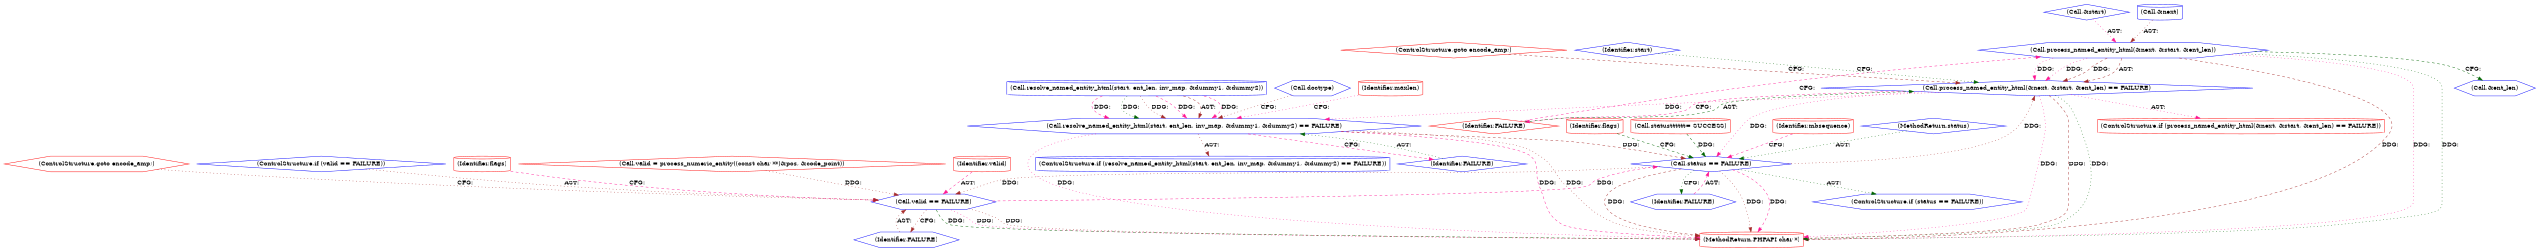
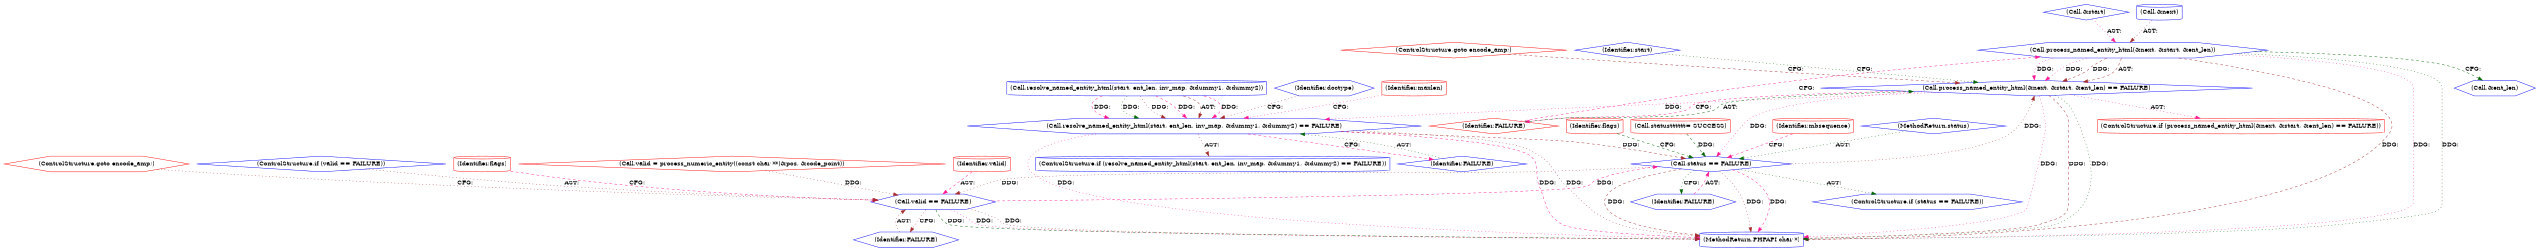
  digraph {
    node [color=blue shape=cylinder]
    edge [color=deeppink style=dotted]
    n1 [label="(Call,process_named_entity_html(&next, &start, &ent_len))" shape=hexagon]
    n2 [label="(Call,process_named_entity_html(&next, &start, &ent_len) == FAILURE)" shape=diamond]
    n3 [label="(Call,&ent_len)" shape=hexagon]
-   n4 [color=red label="(MethodReturn,PHPAPI char *)"]
+   n4 [label="(MethodReturn,PHPAPI char *)"]
    n5 [label="(Call,status == FAILURE)" shape=diamond]
    n6 [label="(Call,resolve_named_entity_html(start, ent_len, inv_map, &dummy1, &dummy2) == FAILURE)" shape=hexagon]
    n7 [color=red label="(ControlStructure,if (process_named_entity_html(&next, &start, &ent_len) == FAILURE))"]
    n8 [color=red label="(Identifier,FAILURE)" shape=diamond]
    n9 [label="(Call,valid == FAILURE)" shape=hexagon]
    n10 [label="(Identifier,FAILURE)" shape=hexagon]
    n11 [label="(ControlStructure,if (status == FAILURE))" shape=hexagon]
    n12 [label="(Identifier,FAILURE)" shape=diamond]
    n13 [label="(ControlStructure,if (resolve_named_entity_html(start, ent_len, inv_map, &dummy1, &dummy2) == FAILURE))"]
    n14 [label="(Identifier,FAILURE)" shape=hexagon]
    n15 [label="(ControlStructure,if (valid == FAILURE))" shape=diamond]
    n16 [color=red label="(ControlStructure,goto encode_amp;)" shape=diamond]
    n17 [color=red label="(Identifier,mbsequence)"]
    n18 [color=red label="(Identifier,flags)"]
    n19 [color=red label="(Call,valid = process_numeric_entity((const char **)&pos, &code_point))" shape=diamond]
    n20 [label="(Identifier,start)" shape=diamond]
    n21 [label="(MethodReturn,status)" shape=diamond]
    n22 [color=red label="(Identifier,valid)"]
-   n23 [label="(Call,doctype)" shape=hexagon]
+   n23 [label="(Identifier,doctype)" shape=hexagon]
    n24 [label="(Call,&start)" shape=diamond]
    n25 [color=red label="(ControlStructure,goto encode_amp;)" shape=hexagon]
    n26 [color=red label="(Identifier,flags)"]
    n27 [label="(Call,&next)"]
    n28 [color=red label="(Identifier,maxlen)"]
    n29 [label="(Call,resolve_named_entity_html(start, ent_len, inv_map, &dummy1, &dummy2))"]
    n30 [color=red label="(Call,status\t\t\t\t\t\t= SUCCESS)"]
    n1 -> n2 [color=brown label="AST: " style=dashed]
    n1 -> n2 [label="DDG: "]
    n1 -> n2 [label="DDG: "]
    n1 -> n2 [color=brown label="DDG: " style=dashed]
    n1 -> n3 [color=darkgreen label="CFG: " style=dashed]
    n1 -> n4 [color=brown label="DDG: " style=dashed]
    n1 -> n4 [label="DDG: "]
    n1 -> n4 [color=darkgreen label="DDG: "]
    n2 -> n4 [color=brown label="DDG: " style=dashed]
    n2 -> n4 [color=darkgreen label="DDG: "]
    n2 -> n4 [label="DDG: "]
    n2 -> n5 [label="DDG: "]
    n2 -> n6 [label="DDG: "]
    n2 -> n7 [label="AST: "]
    n2 -> n8 [label="CFG: " style=dashed]
    n5 -> n2 [color=brown label="DDG: "]
    n5 -> n4 [color=brown label="DDG: " style=dashed]
    n5 -> n4 [color=brown label="DDG: "]
    n5 -> n4 [label="DDG: " style=dashed]
    n5 -> n9 [color=brown label="DDG: "]
    n5 -> n10 [color=darkgreen label="CFG: "]
    n5 -> n11 [color=darkgreen label="AST: "]
    n6 -> n4 [label="DDG: " style=dashed]
    n6 -> n4 [color=brown label="DDG: "]
    n6 -> n4 [label="DDG: "]
    n6 -> n5 [color=brown label="DDG: " style=dashed]
    n6 -> n12 [label="CFG: " style=dashed]
    n6 -> n13 [color=brown label="AST: "]
    n8 -> n1 [label="CFG: " style=dashed]
    n8 -> n2 [color=darkgreen label="AST: " style=dashed]
    n9 -> n4 [color=darkgreen label="DDG: " style=dashed]
    n9 -> n4 [label="DDG: "]
    n9 -> n4 [color=brown label="DDG: "]
    n9 -> n5 [label="DDG: " style=dashed]
    n9 -> n14 [color=brown label="CFG: "]
    n10 -> n5 [label="AST: " style=dashed]
    n12 -> n6 [color=darkgreen label="AST: "]
    n14 -> n9 [color=brown label="AST: "]
    n15 -> n9 [color=brown label="AST: "]
    n16 -> n2 [color=brown label="CFG: " style=dashed]
    n17 -> n5 [label="CFG: " style=dashed]
    n18 -> n9 [label="CFG: " style=dashed]
    n19 -> n9 [color=brown label="DDG: "]
    n20 -> n2 [color=darkgreen label="CFG: "]
    n21 -> n5 [color=darkgreen label="AST: "]
    n22 -> n9 [label="AST: " style=dashed]
    n23 -> n6 [color=brown label="CFG: "]
    n24 -> n1 [label="AST: "]
    n25 -> n9 [color=brown label="CFG: "]
    n26 -> n5 [color=darkgreen label="CFG: " style=dashed]
    n27 -> n1 [color=brown label="AST: "]
    n28 -> n6 [label="CFG: "]
    n29 -> n6 [color=brown label="AST: " style=dashed]
    n29 -> n6 [label="DDG: " style=dashed]
    n29 -> n6 [label="DDG: " style=dashed]
    n29 -> n6 [color=darkgreen label="DDG: "]
    n29 -> n6 [color=brown label="DDG: "]
    n29 -> n6 [label="DDG: " style=dashed]
    n30 -> n5 [color=darkgreen label="DDG: " style=dashed]
  }
